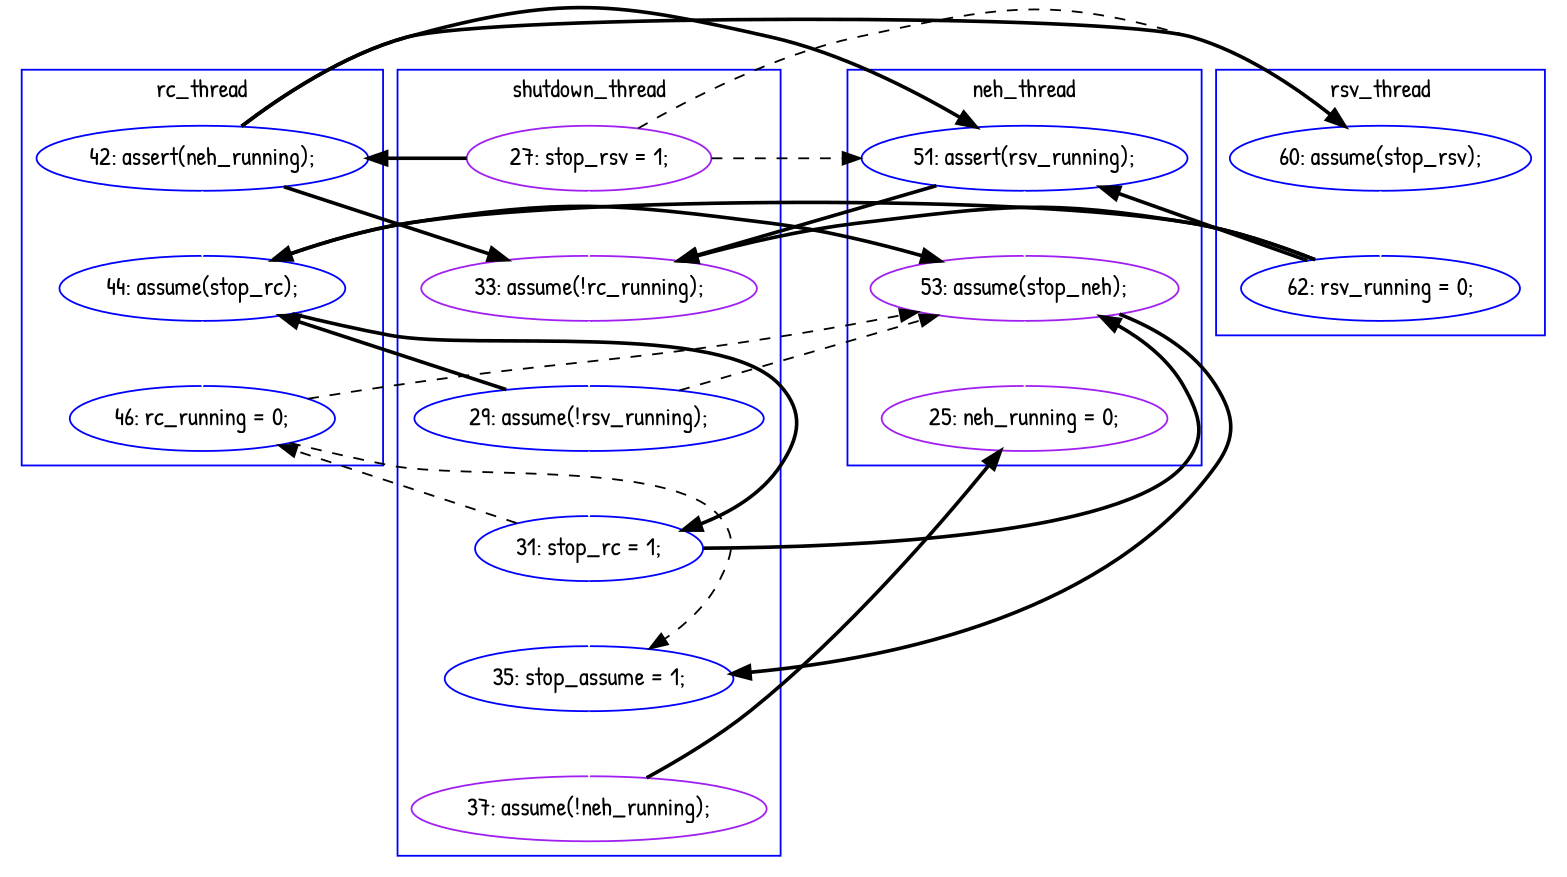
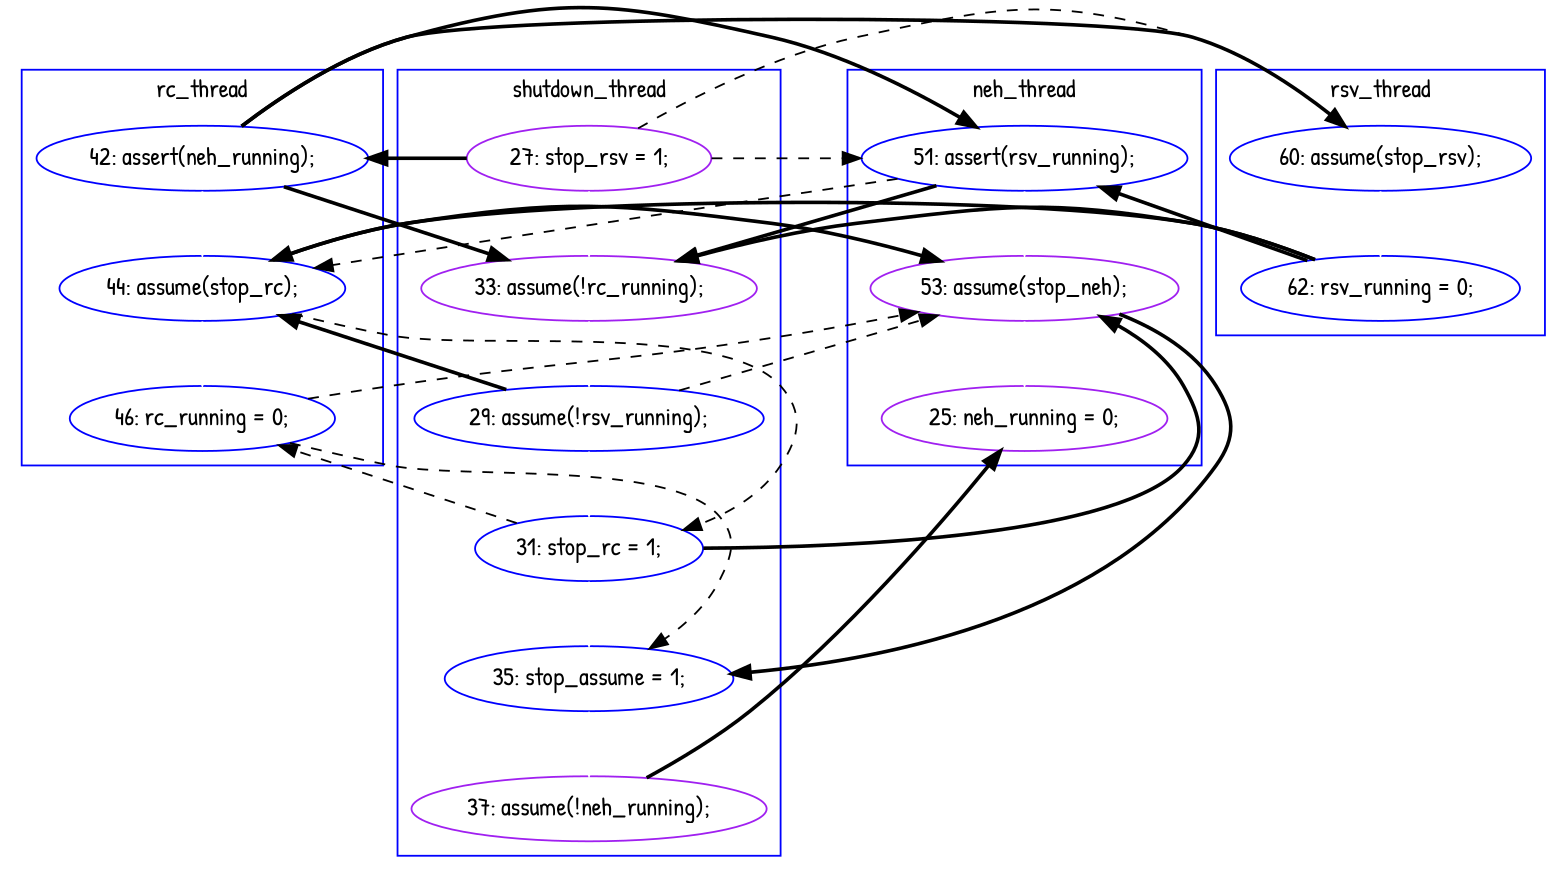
  digraph {
    fontname="Patrick Hand"
    node [color=blue fontname="Patrick Hand"]
    edge [color=black fontname="Patrick Hand" style=bold constraint=false]
    n1 [color=purple label="33: assume(!rc_running);"]
    n2 [label="35: stop_assume = 1;"]
    n3 [color=purple label="37: assume(!neh_running);"]
    n4 [label="29: assume(!rsv_running);"]
    n5 [color=purple label="27: stop_rsv = 1;"]
    n6 [label="31: stop_rc = 1;"]
    n7 [label="42: assert(neh_running);"]
    n8 [label="44: assume(stop_rc);"]
    n9 [label="46: rc_running = 0;"]
    n10 [label="51: assert(rsv_running);"]
    n11 [color=purple label="53: assume(stop_neh);"]
    n12 [color=purple label="25: neh_running = 0;"]
    n13 [label="60: assume(stop_rsv);"]
    n14 [label="62: rsv_running = 0;"]
    subgraph cluster_1 {
      color=blue
      label=shutdown_thread
      n1
      n2
      n3
      n4
      n5
      n6
    }
    subgraph cluster_2 {
      color=blue
      label=rc_thread
      n7
      n8
      n9
    }
    subgraph cluster_3 {
      color=blue
      label=neh_thread
      n10
      n11
      n12
    }
    subgraph cluster_4 {
      color=blue
      label=rsv_thread
      n13
      n14
    }
    n1 -> n4 [color=white style=solid constraint=""]
    n2 -> n3 [color=white style=solid constraint=""]
    n3 -> n12
    n4 -> n6 [color=white style=solid constraint=""]
    n4 -> n8
    n4 -> n11 [style=dashed]
    n5 -> n1 [color=white style=solid constraint=""]
    n5 -> n7
    n5 -> n10 [style=dashed]
    n5 -> n13 [style=dashed]
    n6 -> n2 [color=white style=solid constraint=""]
    n6 -> n9 [style=dashed]
    n6 -> n11
    n7 -> n1
    n7 -> n8 [color=white style=solid constraint=""]
    n7 -> n10
    n7 -> n13
-   n8 -> n6
+   n8 -> n6 [style=dashed]
    n8 -> n9 [color=white style=solid constraint=""]
    n8 -> n11
    n9 -> n2 [style=dashed]
    n9 -> n11 [style=dashed]
    n10 -> n1
+   n10 -> n8 [style=dashed]
    n10 -> n11 [color=white style=solid constraint=""]
    n11 -> n2
    n11 -> n12 [color=white style=solid constraint=""]
    n13 -> n14 [color=white style=solid constraint=""]
    n14 -> n1
    n14 -> n8
    n14 -> n10
  }
